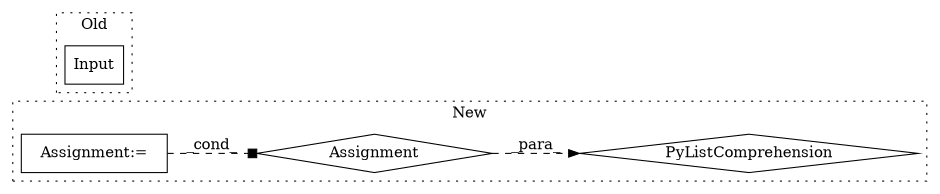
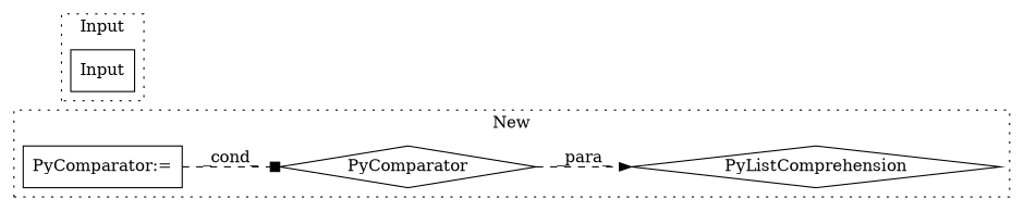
  digraph {
    rankdir=LR
    node [l=25 s=8317 shape=diamond]
    edge [style=dashed]
-   n1 [a=113 label=Assignment]
+   n1 [a=113 label=PyComparator]
    n2 [a=109 l=115 label=PyListComprehension s=8587]
-   n3 [a=7 label="Assignment:=" shape=box]
+   n3 [a=7 label="PyComparator:=" shape=box]
    n4 [a=32 l="11,1" label=Input s="6904,6943" shape=box]
    subgraph cluster_1 {
      label=New
      style=dotted
      n1
      n2
      n3
    }
    subgraph cluster_2 {
-     label=Old
+     label=Input
      style=dotted
      n4
    }
    n1 -> n2 [label=_para_ arrowhead=normal]
    n3 -> n1 [label=_cond_ arrowhead=box]
  }
